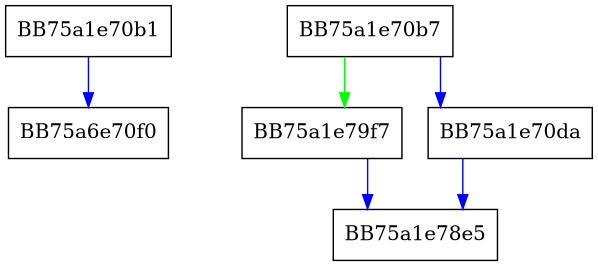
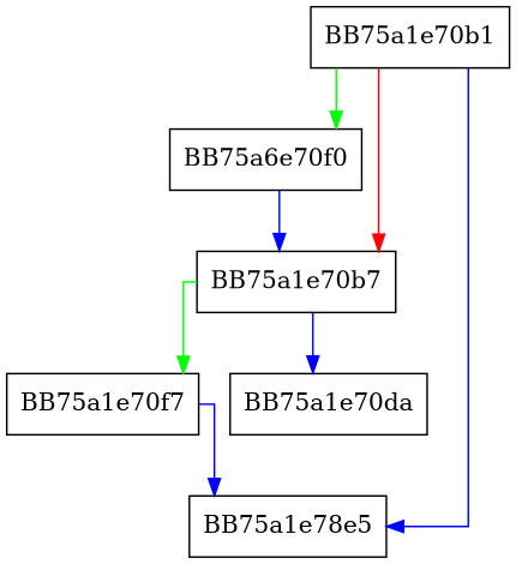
  digraph {
    splines=ortho
    node [shape=box]
    edge [color=blue]
    n1 [label=BB75a6e70f0]
    BB75a1e70b7
    BB75a1e70b1
-   BB75a1e70f7 [label=BB75a1e79f7]
+   BB75a1e70f7
    BB75a1e70da
    n6 [label=BB75a1e78e5]
+   n1 -> BB75a1e70b7
    BB75a1e70b7 -> BB75a1e70f7 [color=green]
    BB75a1e70b7 -> BB75a1e70da
-   BB75a1e70b1 -> n1
+   BB75a1e70b1 -> n1 [color=green]
+   BB75a1e70b1 -> BB75a1e70b7 [color=red]
    BB75a1e70f7 -> n6
-   BB75a1e70da -> n6
+   BB75a1e70b1 -> n6
  }
